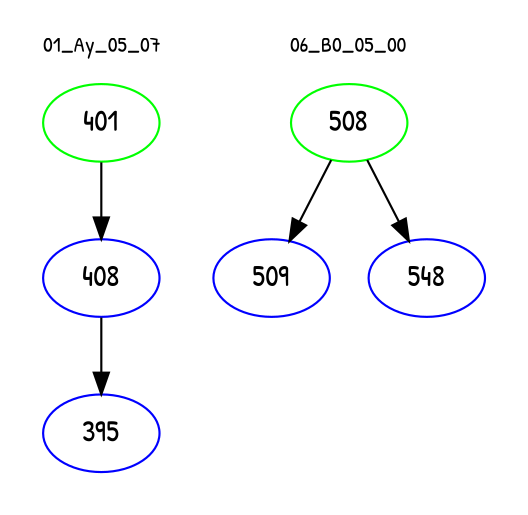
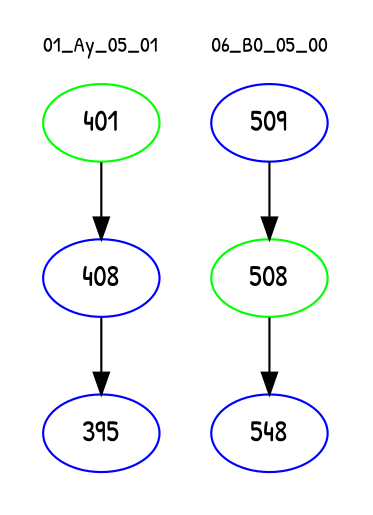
  digraph {
    fontname="Patrick Hand"
    node [color=blue fontname="Patrick Hand"]
    edge [color=black fontname="Patrick Hand"]
    n1 [color=green label=401]
    n2 [label=408]
    n3 [label=395]
    n4 [label=509]
    n5 [color=green label=508]
    n6 [label=548]
    subgraph cluster_1 {
      color=white
      fontsize=10
-     label="01_Ay_05_07"
+     label="01_Ay_05_01"
      n1
      n2
      n3
    }
    subgraph cluster_2 {
      color=white
      fontsize=10
      label="06_B0_05_00"
      n4
      n5
      n6
    }
    n1 -> n2
    n2 -> n3
-   n5 -> n4
+   n4 -> n5
    n5 -> n6
  }
